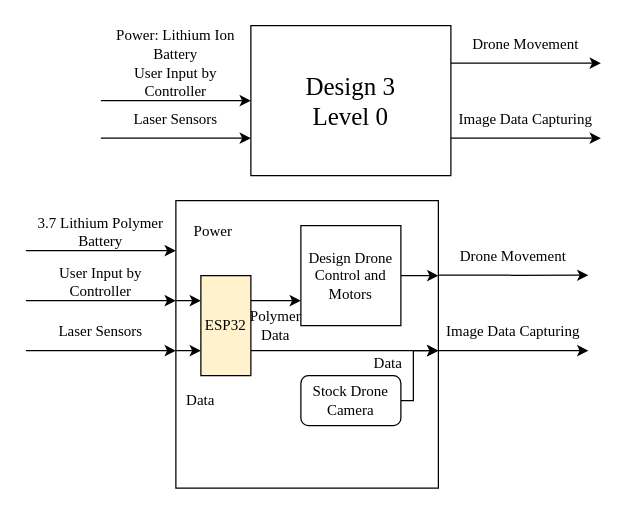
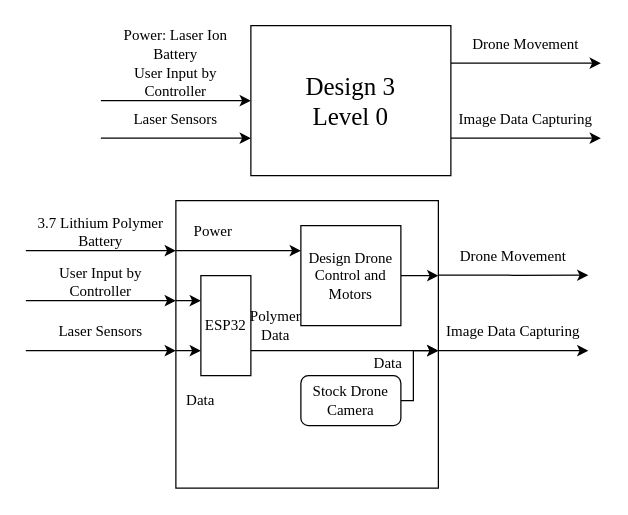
  <mxCell id="0" />
  <mxCell id="1" parent="0" />
  <mxCell id="2" value="" style="rounded=0;whiteSpace=wrap;html=1;fontFamily=Times New Roman;" parent="1" vertex="1"><mxGeometry x="140" y="160" width="210" height="230" as="geometry" /></mxCell>
  <mxCell id="3" style="edgeStyle=orthogonalEdgeStyle;rounded=0;orthogonalLoop=1;jettySize=auto;html=1;exitX=1;exitY=0.75;exitDx=0;exitDy=0;fontFamily=Times New Roman;fontSize=20;" parent="1" source="5" edge="1"><mxGeometry relative="1" as="geometry"><mxPoint x="480" y="110" as="targetPoint" /></mxGeometry></mxCell>
  <mxCell id="4" style="edgeStyle=orthogonalEdgeStyle;rounded=0;orthogonalLoop=1;jettySize=auto;html=1;exitX=1;exitY=0.25;exitDx=0;exitDy=0;fontFamily=Times New Roman;fontSize=20;" parent="1" source="5" edge="1"><mxGeometry relative="1" as="geometry"><mxPoint x="480" y="50" as="targetPoint" /></mxGeometry></mxCell>
  <mxCell id="5" value="Design 3&lt;br&gt;Level 0" style="rounded=0;whiteSpace=wrap;html=1;fontFamily=Times New Roman;fontSize=20;" parent="1" vertex="1"><mxGeometry x="200" y="20" width="160" height="120" as="geometry" /></mxCell>
  <mxCell id="6" value="" style="endArrow=classic;html=1;fontFamily=Times New Roman;fontSize=20;entryX=0;entryY=0.5;entryDx=0;entryDy=0;" parent="1" target="5" edge="1"><mxGeometry width="50" height="50" relative="1" as="geometry"><mxPoint x="80" y="80" as="sourcePoint" /><mxPoint x="160" y="90" as="targetPoint" /></mxGeometry></mxCell>
  <mxCell id="7" value="" style="endArrow=classic;html=1;fontFamily=Times New Roman;fontSize=20;entryX=0;entryY=0.75;entryDx=0;entryDy=0;" parent="1" target="5" edge="1"><mxGeometry width="50" height="50" relative="1" as="geometry"><mxPoint x="80" y="110" as="sourcePoint" /><mxPoint x="170" y="150" as="targetPoint" /></mxGeometry></mxCell>
- <mxCell id="8" value="Power: Lithium Ion Battery" style="text;html=1;strokeColor=none;fillColor=none;align=center;verticalAlign=middle;whiteSpace=wrap;rounded=0;fontFamily=Times New Roman;fontSize=12;" parent="1" vertex="1"><mxGeometry x="80" y="20" width="120" height="30" as="geometry" /></mxCell>
+ <mxCell id="8" value="Power: Laser Ion Battery" style="text;html=1;strokeColor=none;fillColor=none;align=center;verticalAlign=middle;whiteSpace=wrap;rounded=0;fontFamily=Times New Roman;fontSize=12;" parent="1" vertex="1"><mxGeometry x="80" y="20" width="120" height="30" as="geometry" /></mxCell>
  <mxCell id="9" value="User Input by Controller" style="text;html=1;strokeColor=none;fillColor=none;align=center;verticalAlign=middle;whiteSpace=wrap;rounded=0;fontFamily=Times New Roman;fontSize=12;" parent="1" vertex="1"><mxGeometry x="80" y="50" width="120" height="30" as="geometry" /></mxCell>
  <mxCell id="10" value="Laser Sensors" style="text;html=1;strokeColor=none;fillColor=none;align=center;verticalAlign=middle;whiteSpace=wrap;rounded=0;fontFamily=Times New Roman;fontSize=12;" parent="1" vertex="1"><mxGeometry x="80" y="80" width="120" height="30" as="geometry" /></mxCell>
  <mxCell id="11" value="Drone Movement" style="text;html=1;strokeColor=none;fillColor=none;align=center;verticalAlign=middle;whiteSpace=wrap;rounded=0;fontFamily=Times New Roman;fontSize=12;" parent="1" vertex="1"><mxGeometry x="360" y="20" width="120" height="30" as="geometry" /></mxCell>
  <mxCell id="12" value="Image Data Capturing" style="text;html=1;strokeColor=none;fillColor=none;align=center;verticalAlign=middle;whiteSpace=wrap;rounded=0;fontFamily=Times New Roman;fontSize=12;" parent="1" vertex="1"><mxGeometry x="360" y="80" width="120" height="30" as="geometry" /></mxCell>
  <mxCell id="13" value="" style="endArrow=classic;html=1;fontFamily=Times New Roman;fontSize=20;entryX=0;entryY=0.25;entryDx=0;entryDy=0;exitX=0;exitY=1;exitDx=0;exitDy=0;" parent="1" source="30" edge="1"><mxGeometry width="50" height="50" relative="1" as="geometry"><mxPoint x="-20" y="200" as="sourcePoint" /><mxPoint x="140" y="200" as="targetPoint" /></mxGeometry></mxCell>
  <mxCell id="14" value="" style="endArrow=classic;html=1;fontFamily=Times New Roman;fontSize=20;entryX=0;entryY=0.5;entryDx=0;entryDy=0;" parent="1" edge="1"><mxGeometry width="50" height="50" relative="1" as="geometry"><mxPoint x="20" y="240" as="sourcePoint" /><mxPoint x="140" y="240" as="targetPoint" /></mxGeometry></mxCell>
  <mxCell id="15" style="edgeStyle=orthogonalEdgeStyle;rounded=0;orthogonalLoop=1;jettySize=auto;html=1;exitX=1;exitY=1;exitDx=0;exitDy=0;entryX=0;entryY=0.25;entryDx=0;entryDy=0;fontFamily=Times New Roman;" parent="1" source="16" target="24" edge="1"><mxGeometry relative="1" as="geometry" /></mxCell>
  <mxCell id="16" value="User Input by Controller" style="text;html=1;strokeColor=none;fillColor=none;align=center;verticalAlign=middle;whiteSpace=wrap;rounded=0;fontFamily=Times New Roman;fontSize=12;" parent="1" vertex="1"><mxGeometry x="20" y="210" width="120" height="30" as="geometry" /></mxCell>
  <mxCell id="17" style="edgeStyle=orthogonalEdgeStyle;rounded=0;orthogonalLoop=1;jettySize=auto;html=1;exitX=1;exitY=1;exitDx=0;exitDy=0;entryX=0;entryY=0.75;entryDx=0;entryDy=0;fontFamily=Times New Roman;" parent="1" source="18" target="24" edge="1"><mxGeometry relative="1" as="geometry" /></mxCell>
  <mxCell id="18" value="Laser Sensors" style="text;html=1;strokeColor=none;fillColor=none;align=center;verticalAlign=middle;whiteSpace=wrap;rounded=0;fontFamily=Times New Roman;fontSize=12;" parent="1" vertex="1"><mxGeometry x="20" y="250" width="120" height="30" as="geometry" /></mxCell>
  <mxCell id="19" style="edgeStyle=orthogonalEdgeStyle;rounded=0;orthogonalLoop=1;jettySize=auto;html=1;exitX=1;exitY=0.75;exitDx=0;exitDy=0;fontFamily=Times New Roman;fontSize=20;" parent="1" edge="1"><mxGeometry relative="1" as="geometry"><mxPoint x="470" y="280" as="targetPoint" /><mxPoint x="350" y="280" as="sourcePoint" /></mxGeometry></mxCell>
  <mxCell id="20" value="Drone Movement" style="text;html=1;strokeColor=none;fillColor=none;align=center;verticalAlign=middle;whiteSpace=wrap;rounded=0;fontFamily=Times New Roman;fontSize=12;" parent="1" vertex="1"><mxGeometry x="350" y="189.67" width="120" height="30" as="geometry" /></mxCell>
  <mxCell id="21" value="Image Data Capturing" style="text;html=1;strokeColor=none;fillColor=none;align=center;verticalAlign=middle;whiteSpace=wrap;rounded=0;fontFamily=Times New Roman;fontSize=12;" parent="1" vertex="1"><mxGeometry x="350" y="250" width="120" height="30" as="geometry" /></mxCell>
  <mxCell id="22" style="edgeStyle=orthogonalEdgeStyle;rounded=0;orthogonalLoop=1;jettySize=auto;html=1;exitX=1;exitY=0.75;exitDx=0;exitDy=0;entryX=0;entryY=1;entryDx=0;entryDy=0;fontFamily=Times New Roman;" parent="1" source="24" target="21" edge="1"><mxGeometry relative="1" as="geometry"><Array as="points"><mxPoint x="300" y="280" /><mxPoint x="300" y="280" /></Array></mxGeometry></mxCell>
- <mxCell id="23" style="edgeStyle=orthogonalEdgeStyle;rounded=0;orthogonalLoop=1;jettySize=auto;html=1;exitX=1;exitY=0.25;exitDx=0;exitDy=0;entryX=0;entryY=0.75;entryDx=0;entryDy=0;fontFamily=Times New Roman;" parent="1" source="24" target="26" edge="1"><mxGeometry relative="1" as="geometry" /></mxCell>
- <mxCell id="24" value="ESP32" style="rounded=0;whiteSpace=wrap;html=1;fontFamily=Times New Roman;fillColor=#fff2cc;" parent="1" vertex="1"><mxGeometry x="160" y="220" width="40" height="80" as="geometry" /></mxCell>
+ <mxCell id="24" value="ESP32" style="rounded=0;whiteSpace=wrap;html=1;fontFamily=Times New Roman;" parent="1" vertex="1"><mxGeometry x="160" y="220" width="40" height="80" as="geometry" /></mxCell>
  <mxCell id="25" style="edgeStyle=orthogonalEdgeStyle;rounded=0;orthogonalLoop=1;jettySize=auto;html=1;exitX=1;exitY=0.5;exitDx=0;exitDy=0;entryX=0;entryY=1;entryDx=0;entryDy=0;fontFamily=Times New Roman;" parent="1" source="26" target="20" edge="1"><mxGeometry relative="1" as="geometry" /></mxCell>
  <mxCell id="26" value="Design Drone Control and Motors" style="rounded=0;whiteSpace=wrap;html=1;fontFamily=Times New Roman;" parent="1" vertex="1"><mxGeometry x="240" y="180" width="80" height="80" as="geometry" /></mxCell>
  <mxCell id="27" style="edgeStyle=orthogonalEdgeStyle;rounded=0;orthogonalLoop=1;jettySize=auto;html=1;exitX=1;exitY=0.5;exitDx=0;exitDy=0;fontFamily=Times New Roman;" parent="1" source="28" edge="1"><mxGeometry relative="1" as="geometry"><mxPoint x="350" y="280" as="targetPoint" /><Array as="points"><mxPoint x="330" y="320" /><mxPoint x="330" y="280" /></Array></mxGeometry></mxCell>
  <mxCell id="28" value="Stock Drone Camera" style="whiteSpace=wrap;html=1;fontFamily=Times New Roman;rounded=1;" parent="1" vertex="1"><mxGeometry x="240" y="300" width="80" height="40" as="geometry" /></mxCell>
+ <mxCell id="29" style="edgeStyle=orthogonalEdgeStyle;rounded=0;orthogonalLoop=1;jettySize=auto;html=1;exitX=1;exitY=1;exitDx=0;exitDy=0;entryX=0;entryY=0.25;entryDx=0;entryDy=0;fontFamily=Times New Roman;" parent="1" source="30" target="26" edge="1"><mxGeometry relative="1" as="geometry"><Array as="points"><mxPoint x="170" y="200" /><mxPoint x="170" y="200" /></Array></mxGeometry></mxCell>
  <mxCell id="30" value="3.7 Lithium Polymer Battery" style="text;html=1;strokeColor=none;fillColor=none;align=center;verticalAlign=middle;whiteSpace=wrap;rounded=0;fontFamily=Times New Roman;fontSize=12;" parent="1" vertex="1"><mxGeometry x="20" y="170" width="120" height="30" as="geometry" /></mxCell>
  <mxCell id="31" style="edgeStyle=orthogonalEdgeStyle;rounded=0;orthogonalLoop=1;jettySize=auto;html=1;exitX=0;exitY=1;exitDx=0;exitDy=0;entryX=1;entryY=1;entryDx=0;entryDy=0;fontFamily=Times New Roman;" parent="1" source="18" target="18" edge="1"><mxGeometry relative="1" as="geometry"><Array as="points"><mxPoint x="80" y="280" /><mxPoint x="80" y="280" /></Array></mxGeometry></mxCell>
  <mxCell id="32" style="edgeStyle=orthogonalEdgeStyle;rounded=0;orthogonalLoop=1;jettySize=auto;html=1;exitX=0;exitY=1;exitDx=0;exitDy=0;entryX=1;entryY=1;entryDx=0;entryDy=0;fontFamily=Times New Roman;" parent="1" source="20" target="20" edge="1"><mxGeometry relative="1" as="geometry"><Array as="points"><mxPoint x="410" y="220" /><mxPoint x="410" y="220" /></Array></mxGeometry></mxCell>
  <mxCell id="33" value="Power" style="text;html=1;strokeColor=none;fillColor=none;align=center;verticalAlign=middle;whiteSpace=wrap;rounded=0;fontFamily=Times New Roman;" parent="1" vertex="1"><mxGeometry x="150" y="175" width="40" height="20" as="geometry" /></mxCell>
  <mxCell id="34" value="Data" style="text;html=1;strokeColor=none;fillColor=none;align=center;verticalAlign=middle;whiteSpace=wrap;rounded=0;fontFamily=Times New Roman;" parent="1" vertex="1"><mxGeometry x="140" y="310" width="40" height="20" as="geometry" /></mxCell>
  <mxCell id="35" value="Data" style="text;html=1;strokeColor=none;fillColor=none;align=center;verticalAlign=middle;whiteSpace=wrap;rounded=0;fontFamily=Times New Roman;" parent="1" vertex="1"><mxGeometry x="290" y="280" width="40" height="20" as="geometry" /></mxCell>
  <mxCell id="36" value="Polymer Data" style="text;html=1;strokeColor=none;fillColor=none;align=center;verticalAlign=middle;whiteSpace=wrap;rounded=0;fontFamily=Times New Roman;" parent="1" vertex="1"><mxGeometry x="200" y="250" width="40" height="20" as="geometry" /></mxCell>
